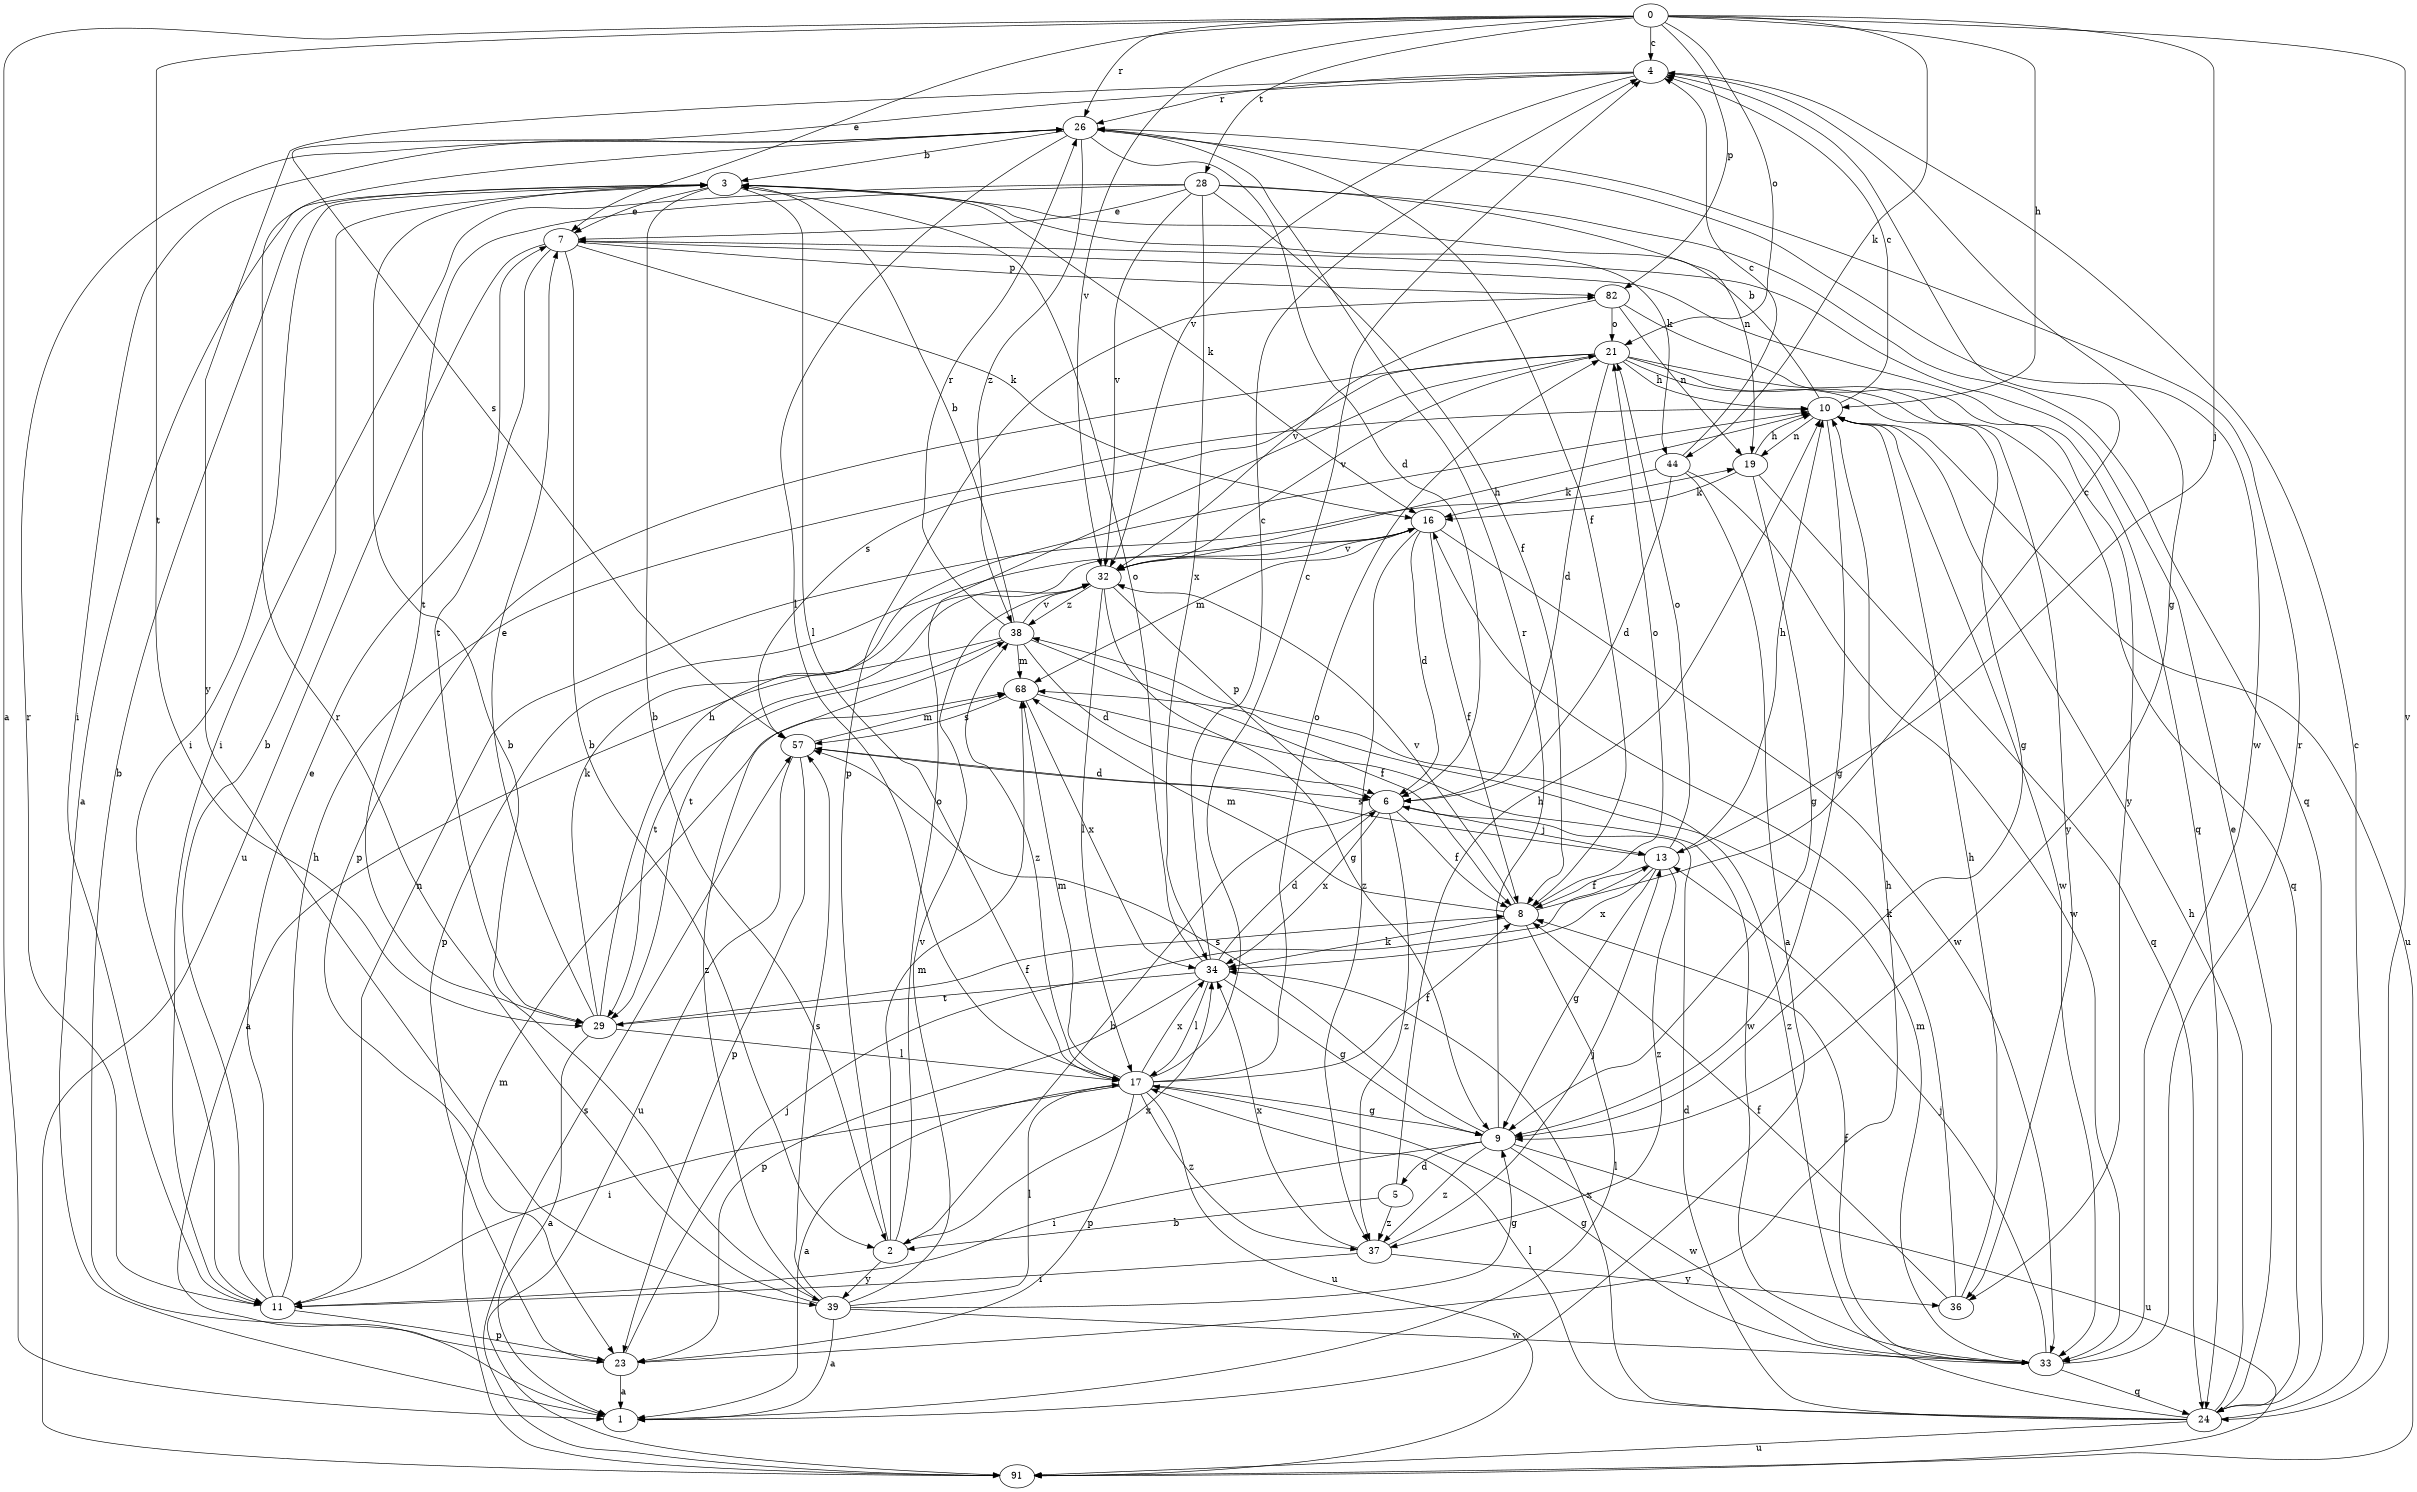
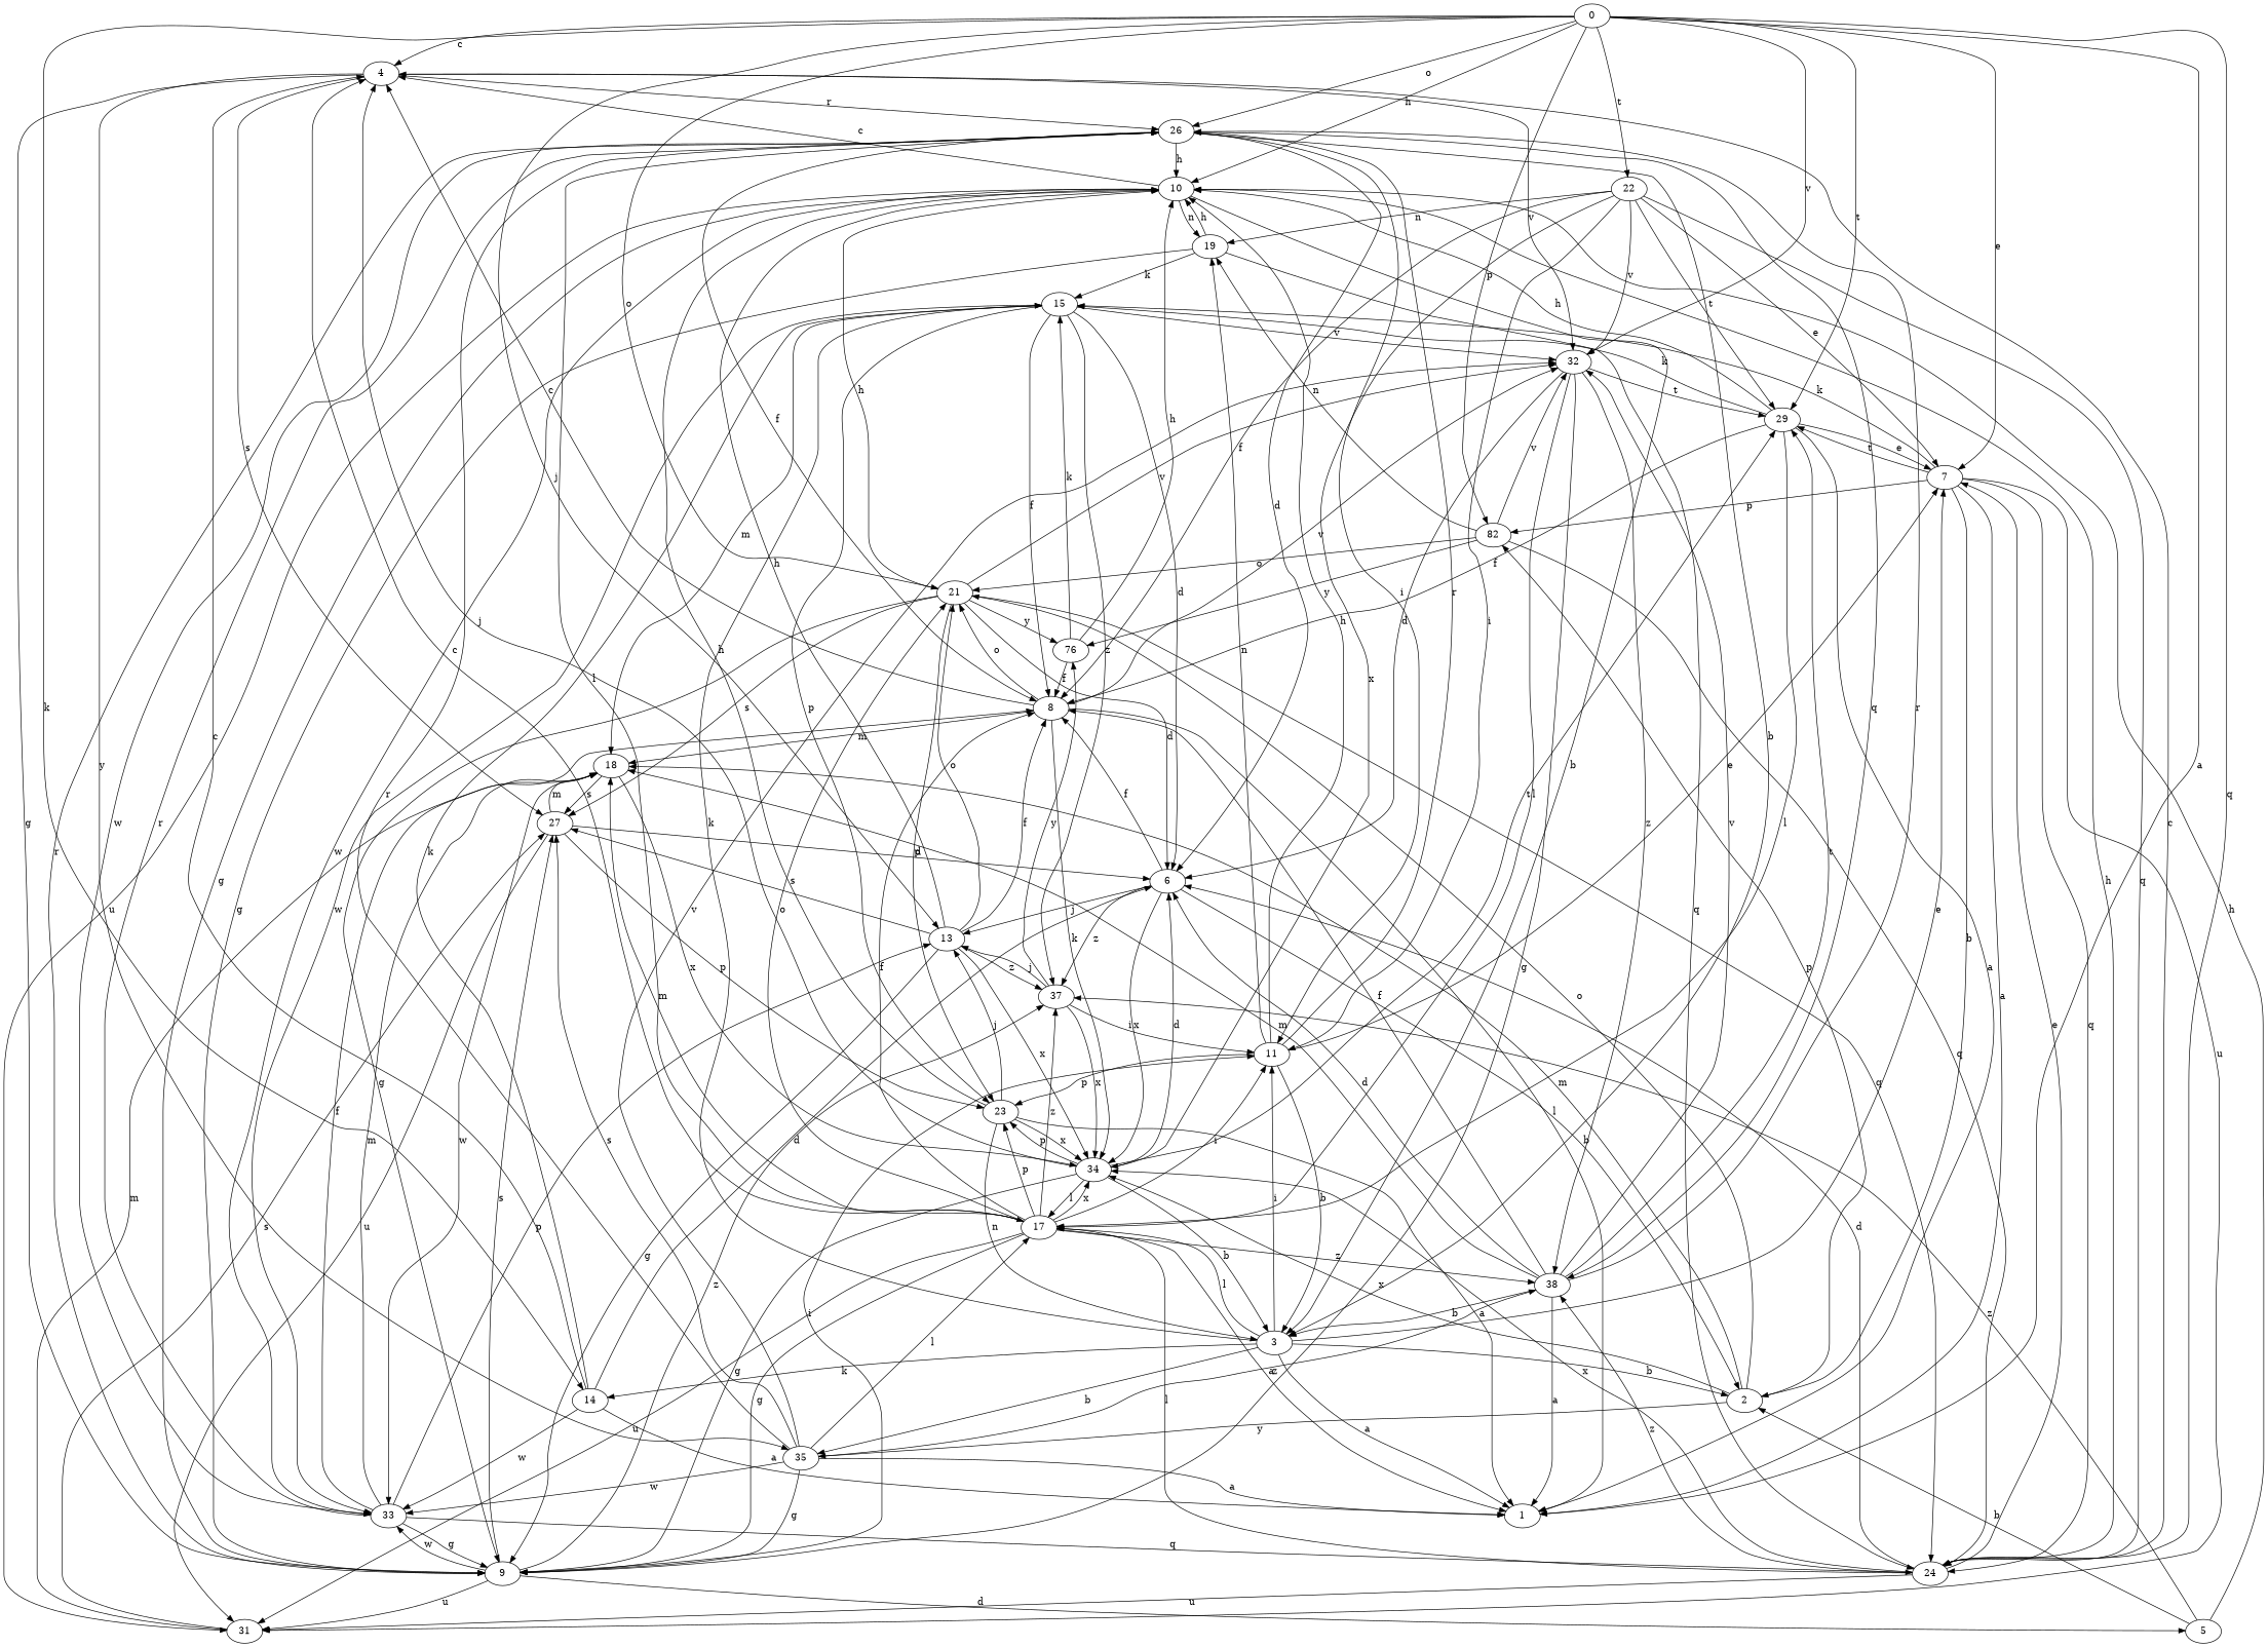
  strict digraph {
    0
    1
    4
    7
    10
    13
-   14 [label=44]
+   14
    21
    n9 [label=82]
    24
    26
-   28
+   28 [label=22]
    29
    32
-   35 [label=39]
+   35
    9
-   27 [label=57]
+   27
    2
-   15 [label=16]
-   31 [label=91]
+   15
+   31
    3
    33
    19
    34
    37
    8
    6
    23
-   36
+   36 [label=76]
    17
    38
    11
-   18 [label=68]
+   18
    5
    0 -> 1 [label=a]
    0 -> 4 [label=c]
    0 -> 7 [label=e]
    0 -> 10 [label=h]
    0 -> 13 [label=j]
    0 -> 14 [label=k]
    0 -> 21 [label=o]
    0 -> n9 [label=p]
-   0 -> 24 [label=v]
-   0 -> 26 [label=r]
+   0 -> 24 [label=q]
+   0 -> 26 [label=o]
    0 -> 28 [label=t]
    0 -> 29 [label=t]
    0 -> 32 [label=v]
    4 -> 26 [label=r]
    4 -> 32 [label=v]
    4 -> 35 [label=y]
    4 -> 9 [label=g]
    4 -> 27 [label=s]
+   7 -> 1 [label=a]
    7 -> n9 [label=p]
    7 -> 24 [label=q]
    7 -> 29 [label=t]
    7 -> 2 [label=b]
    7 -> 15 [label=k]
    7 -> 31 [label=u]
    10 -> 4 [label=c]
    10 -> 9 [label=g]
    10 -> 31 [label=u]
    10 -> 3 [label=b]
    10 -> 33 [label=w]
    10 -> 19 [label=n]
    13 -> 10 [label=h]
    13 -> 21 [label=o]
    13 -> 9 [label=g]
    13 -> 27 [label=s]
    13 -> 34 [label=x]
    13 -> 37 [label=z]
    13 -> 8 [label=f]
    14 -> 1 [label=a]
    14 -> 4 [label=c]
    14 -> 15 [label=k]
    14 -> 33 [label=w]
    14 -> 6 [label=d]
    21 -> 10 [label=h]
    21 -> 24 [label=q]
    21 -> 32 [label=v]
    21 -> 9 [label=g]
    21 -> 27 [label=s]
    21 -> 6 [label=d]
    21 -> 23 [label=p]
    21 -> 36 [label=y]
    n9 -> 21 [label=o]
+   n9 -> 24 [label=q]
    n9 -> 32 [label=v]
    n9 -> 19 [label=n]
    n9 -> 36 [label=y]
    24 -> 4 [label=c]
    24 -> 7 [label=e]
    24 -> 10 [label=h]
    24 -> 31 [label=u]
    24 -> 34 [label=x]
    24 -> 6 [label=d]
    24 -> 17 [label=l]
    24 -> 38 [label=z]
-   32 -> 10 [label=h]
+   26 -> 10 [label=h]
    26 -> 3 [label=b]
    26 -> 33 [label=w]
    26 -> 8 [label=f]
    26 -> 6 [label=d]
    26 -> 17 [label=l]
-   26 -> 38 [label=z]
+   26 -> 38 [label=q]
    26 -> 11 [label=i]
    28 -> 7 [label=e]
    28 -> 24 [label=q]
    28 -> 29 [label=t]
    28 -> 32 [label=v]
    28 -> 19 [label=n]
    28 -> 34 [label=x]
    28 -> 8 [label=f]
    28 -> 11 [label=i]
    29 -> 1 [label=a]
    29 -> 7 [label=e]
    29 -> 10 [label=h]
    29 -> 15 [label=k]
    29 -> 8 [label=f]
    29 -> 17 [label=l]
    32 -> 29 [label=t]
    32 -> 9 [label=g]
-   32 -> 6 [label=p]
+   32 -> 6 [label=d]
    32 -> 17 [label=l]
    32 -> 38 [label=z]
    35 -> 1 [label=a]
    35 -> 26 [label=r]
    35 -> 32 [label=v]
    35 -> 9 [label=g]
    35 -> 27 [label=s]
    35 -> 33 [label=w]
    35 -> 17 [label=l]
    35 -> 38 [label=z]
    9 -> 26 [label=r]
    9 -> 27 [label=s]
    9 -> 31 [label=u]
    9 -> 33 [label=w]
    9 -> 37 [label=z]
    9 -> 11 [label=i]
    9 -> 5 [label=d]
    27 -> 31 [label=u]
    27 -> 6 [label=d]
    27 -> 23 [label=p]
    27 -> 18 [label=m]
    2 -> 21 [label=o]
    2 -> n9 [label=p]
    2 -> 35 [label=y]
    2 -> 34 [label=x]
    2 -> 18 [label=m]
    15 -> 32 [label=v]
    15 -> 33 [label=w]
    15 -> 37 [label=z]
    15 -> 8 [label=f]
    15 -> 6 [label=d]
    15 -> 23 [label=p]
    15 -> 18 [label=m]
    31 -> 27 [label=s]
    31 -> 18 [label=m]
    3 -> 1 [label=a]
    3 -> 7 [label=e]
    3 -> 14 [label=k]
    3 -> 35 [label=b]
    3 -> 2 [label=b]
    3 -> 15 [label=k]
    3 -> 17 [label=l]
    3 -> 11 [label=i]
-   33 -> 13 [label=j]
+   33 -> 13 [label=p]
    33 -> 24 [label=q]
    33 -> 26 [label=r]
-   33 -> 17 [label=g]
+   33 -> 9 [label=g]
    33 -> 8 [label=f]
    33 -> 18 [label=m]
    19 -> 10 [label=h]
    19 -> 24 [label=q]
    19 -> 9 [label=g]
    19 -> 15 [label=k]
-   34 -> 4 [label=c]
+   34 -> 4 [label=j]
    34 -> 29 [label=t]
    34 -> 9 [label=g]
-   34 -> 3 [label=o]
+   34 -> 3 [label=b]
    34 -> 6 [label=d]
    34 -> 23 [label=p]
    34 -> 17 [label=l]
    37 -> 13 [label=j]
    37 -> 34 [label=x]
    37 -> 36 [label=y]
    37 -> 11 [label=i]
    8 -> 1 [label=l]
    8 -> 4 [label=c]
    8 -> 21 [label=o]
    8 -> 32 [label=v]
    8 -> 34 [label=k]
    8 -> 18 [label=m]
    6 -> 13 [label=j]
    6 -> 2 [label=b]
    6 -> 34 [label=x]
    6 -> 37 [label=z]
    6 -> 8 [label=f]
    23 -> 1 [label=a]
    23 -> 10 [label=h]
    23 -> 13 [label=j]
-   23 -> 3 [label=b]
+   23 -> 3 [label=n]
+   23 -> 34 [label=x]
    36 -> 10 [label=h]
    36 -> 15 [label=k]
    36 -> 8 [label=f]
    17 -> 1 [label=a]
    17 -> 4 [label=c]
    17 -> 21 [label=o]
    17 -> 9 [label=g]
    17 -> 31 [label=u]
    17 -> 34 [label=x]
    17 -> 37 [label=z]
    17 -> 8 [label=f]
    17 -> 23 [label=p]
    17 -> 38 [label=z]
    17 -> 11 [label=i]
    17 -> 18 [label=m]
    38 -> 1 [label=a]
    38 -> 26 [label=r]
    38 -> 29 [label=t]
    38 -> 32 [label=v]
    38 -> 3 [label=b]
    38 -> 8 [label=f]
    38 -> 6 [label=d]
    38 -> 18 [label=m]
    11 -> 7 [label=e]
    11 -> 10 [label=h]
    11 -> 26 [label=r]
    11 -> 3 [label=b]
    11 -> 19 [label=n]
    11 -> 23 [label=p]
    18 -> 27 [label=s]
    18 -> 33 [label=w]
    18 -> 34 [label=x]
    5 -> 10 [label=h]
    5 -> 2 [label=b]
    5 -> 37 [label=z]
  }
